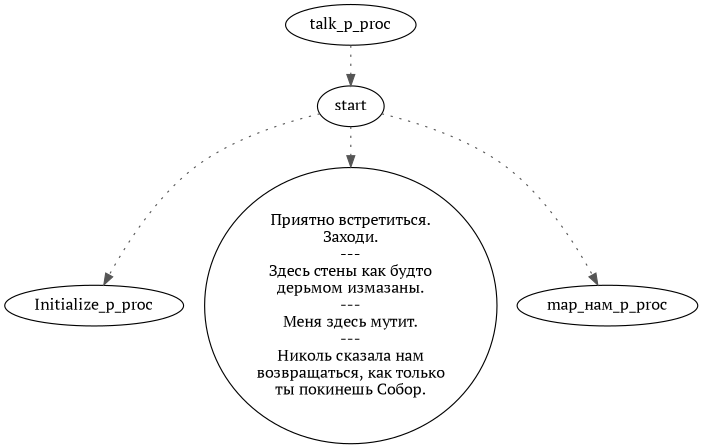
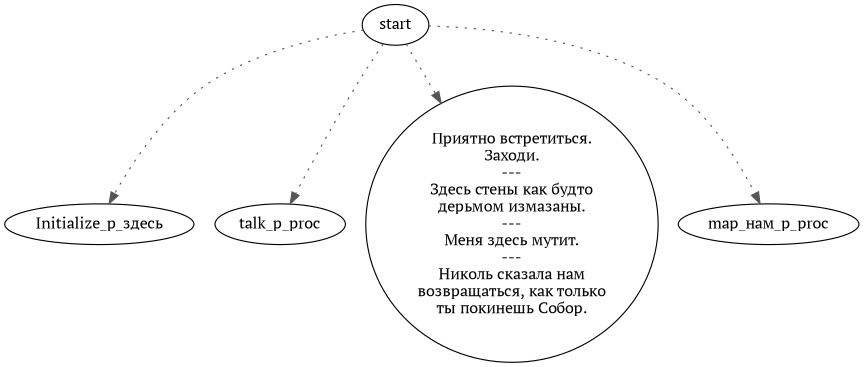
  digraph {
    fontname="PT Serif"
    node [color="#000000" fillcolor="#FFFFFF" fontname="PT Serif" style=filled]
    edge [color="#555555" fontname="PT Serif" style=dotted]
    start
-   Initialize_p_proc
+   Initialize_p_proc [label="Initialize_p_здесь"]
    talk_p_proc
    n4 [label="Приятно встретиться.\nЗаходи.\n---\nЗдесь стены как будто\nдерьмом измазаны.\n---\nМеня здесь мутит.\n---\nНиколь сказала нам\nвозвращаться, как только\nты покинешь Собор."]
    n5 [label="map_нам_p_proc"]
    start -> Initialize_p_proc
-   talk_p_proc -> start
+   start -> talk_p_proc
    start -> n4
    start -> n5
  }
